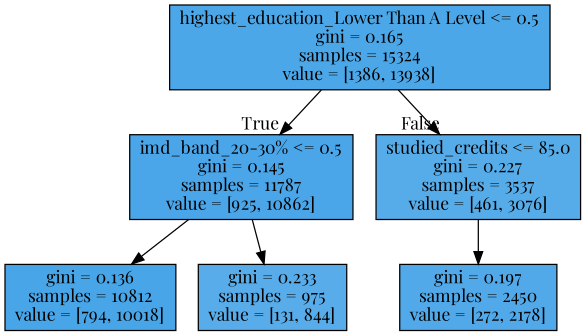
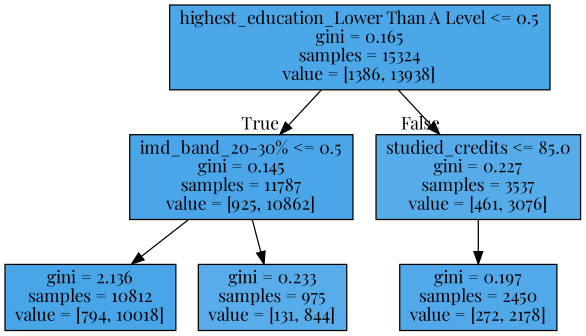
  digraph {
    fontname="Playfair Display"
    node [color=black fontname="Playfair Display" shape=box style=filled]
    edge [fontname="Playfair Display"]
    n1 [fillcolor="#399de5e6" label="highest_education_Lower Than A Level <= 0.5\ngini = 0.165\nsamples = 15324\nvalue = [1386, 13938]"]
    n2 [fillcolor="#399de5e9" label="imd_band_20-30% <= 0.5\ngini = 0.145\nsamples = 11787\nvalue = [925, 10862]"]
    n3 [fillcolor="#399de5d9" label="studied_credits <= 85.0\ngini = 0.227\nsamples = 3537\nvalue = [461, 3076]"]
-   n4 [fillcolor="#399de5eb" label="gini = 0.136\nsamples = 10812\nvalue = [794, 10018]"]
+   n4 [fillcolor="#399de5eb" label="gini = 2.136\nsamples = 10812\nvalue = [794, 10018]"]
    n5 [fillcolor="#399de5d7" label="gini = 0.233\nsamples = 975\nvalue = [131, 844]"]
    n6 [fillcolor="#399de5df" label="gini = 0.197\nsamples = 2450\nvalue = [272, 2178]"]
    n1 -> n2 [headlabel=True labelangle=45 labeldistance=2.5]
    n1 -> n3 [headlabel=False labelangle=-45 labeldistance=2.5]
    n2 -> n4
    n2 -> n5
    n3 -> n6
  }
